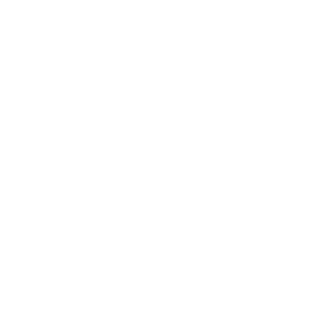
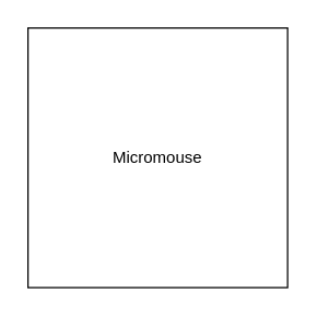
  <mxCell id="0" />
  <mxCell id="1" parent="0" />
+ <mxCell id="2" value="Micromouse&lt;br&gt;" style="whiteSpace=wrap;html=1;aspect=fixed;" vertex="1" parent="1"><mxGeometry x="20" y="20" width="190" height="190" as="geometry" /></mxCell>
